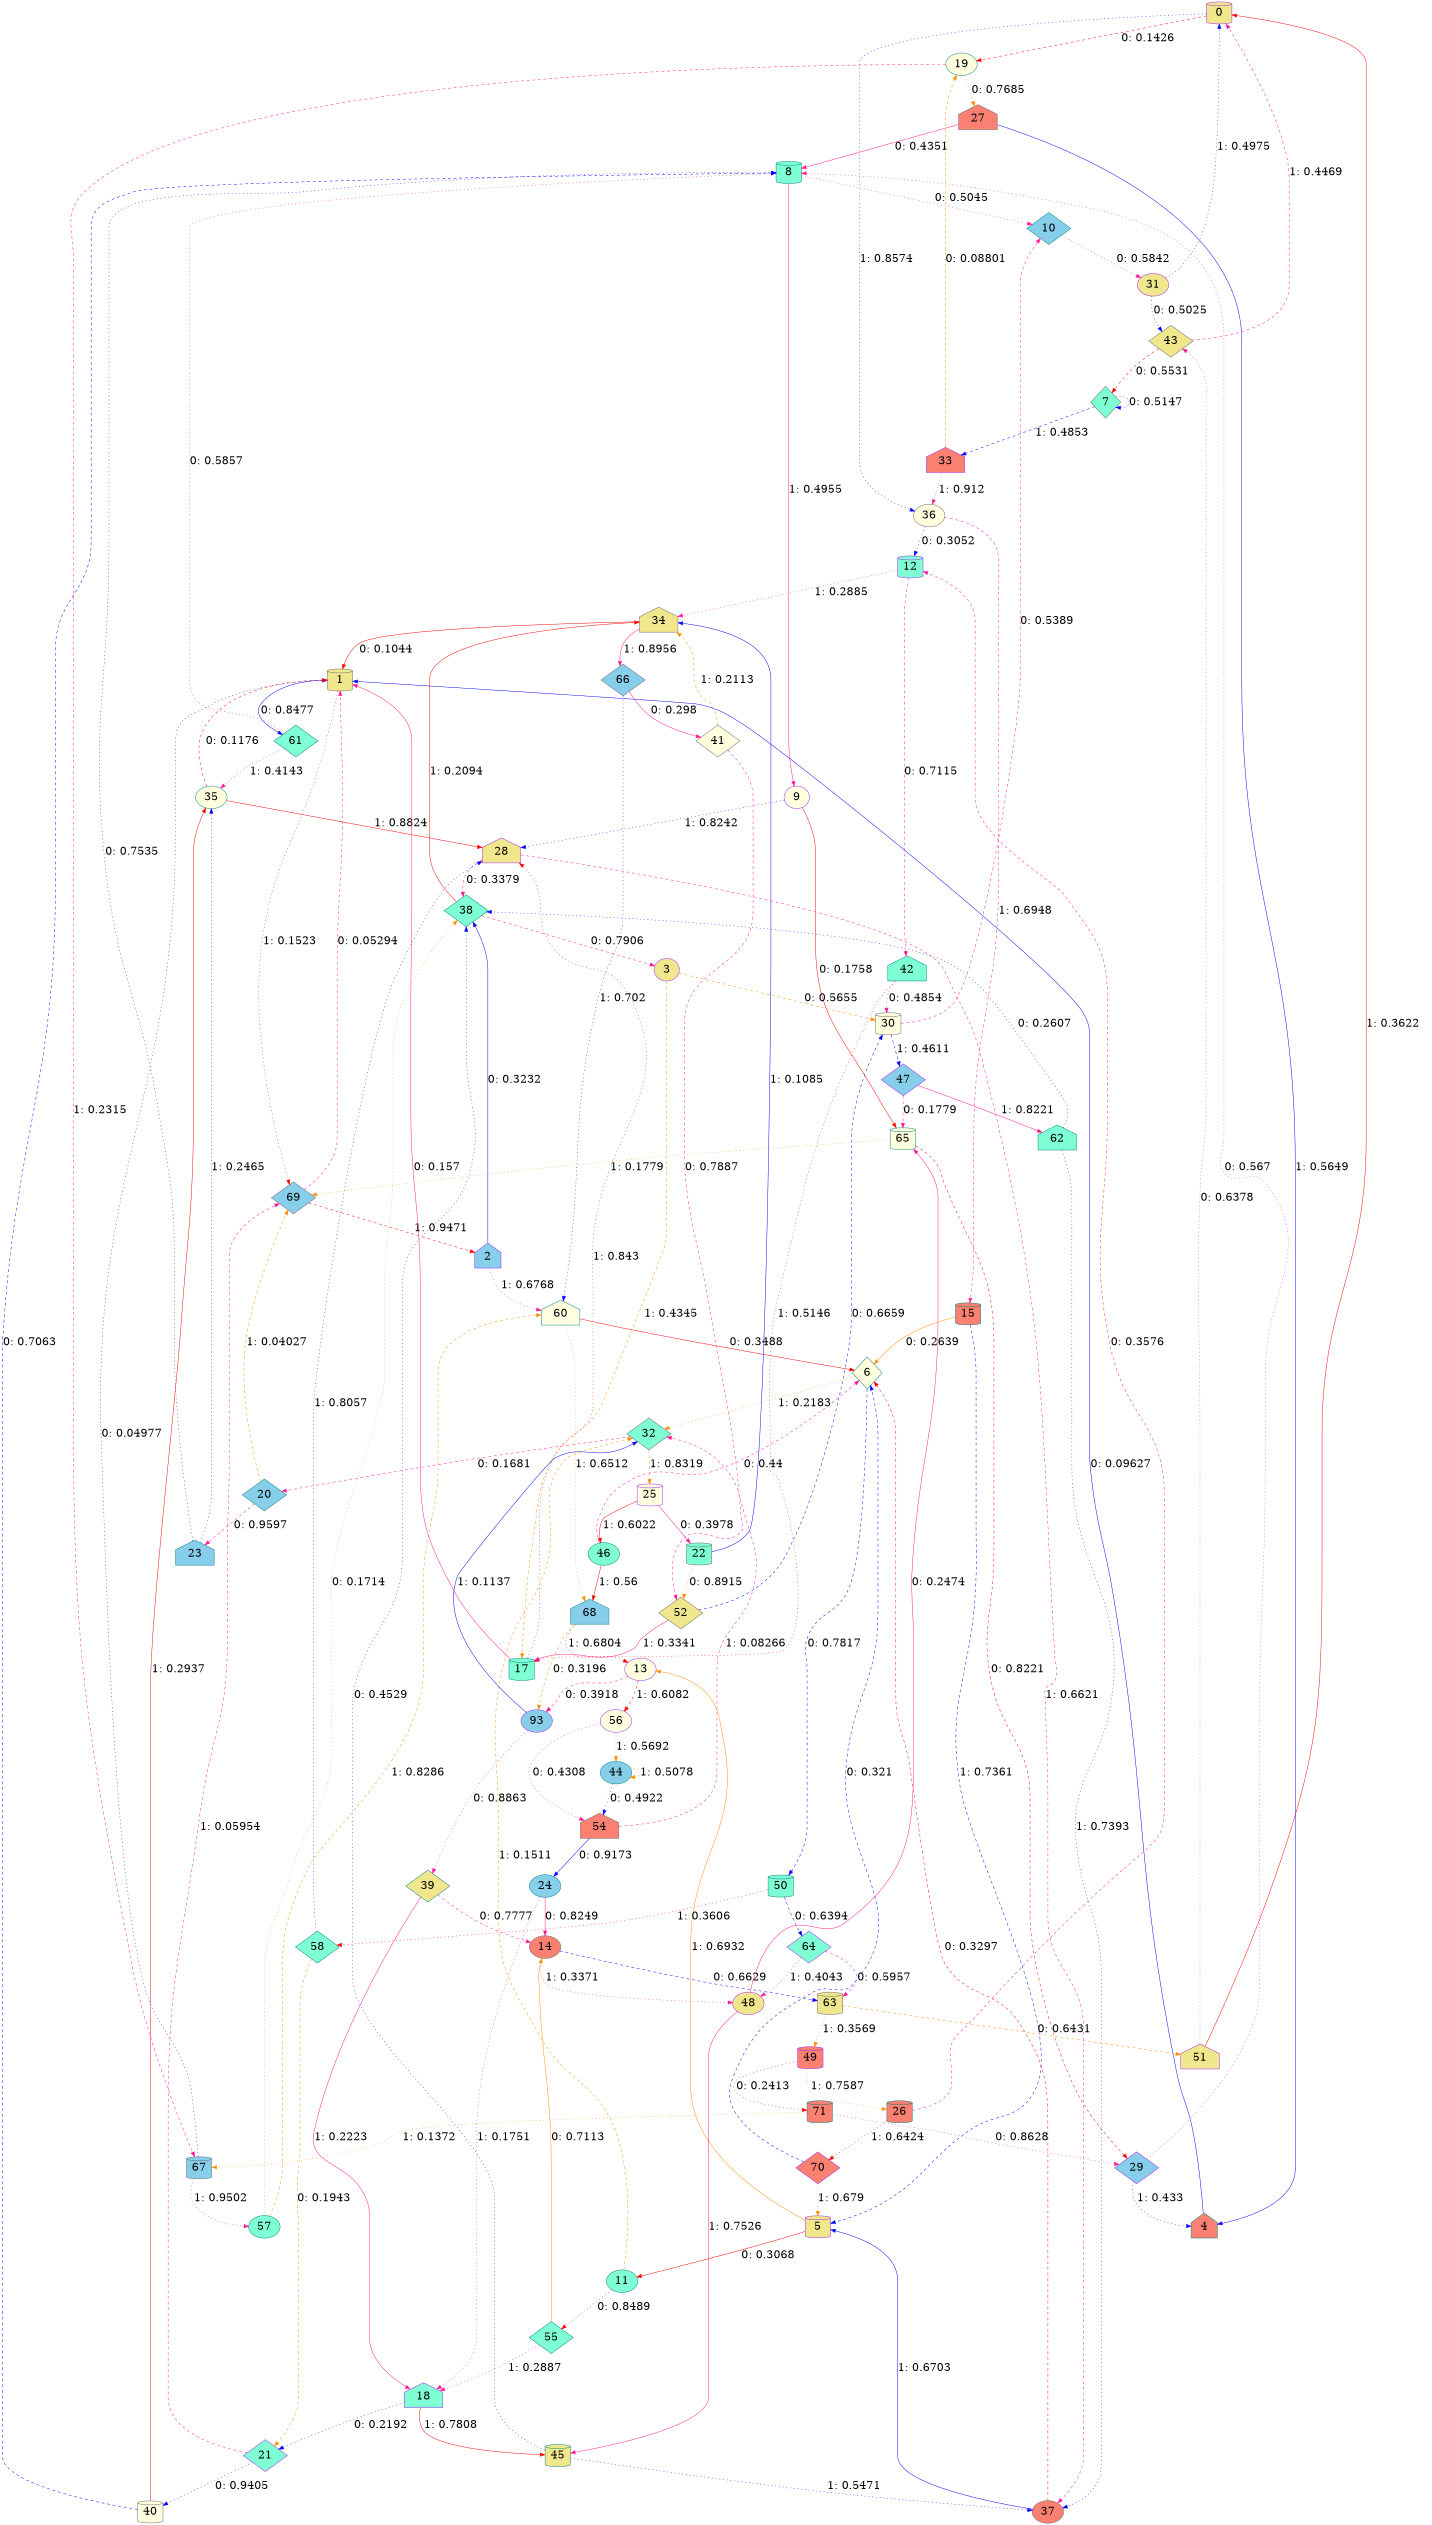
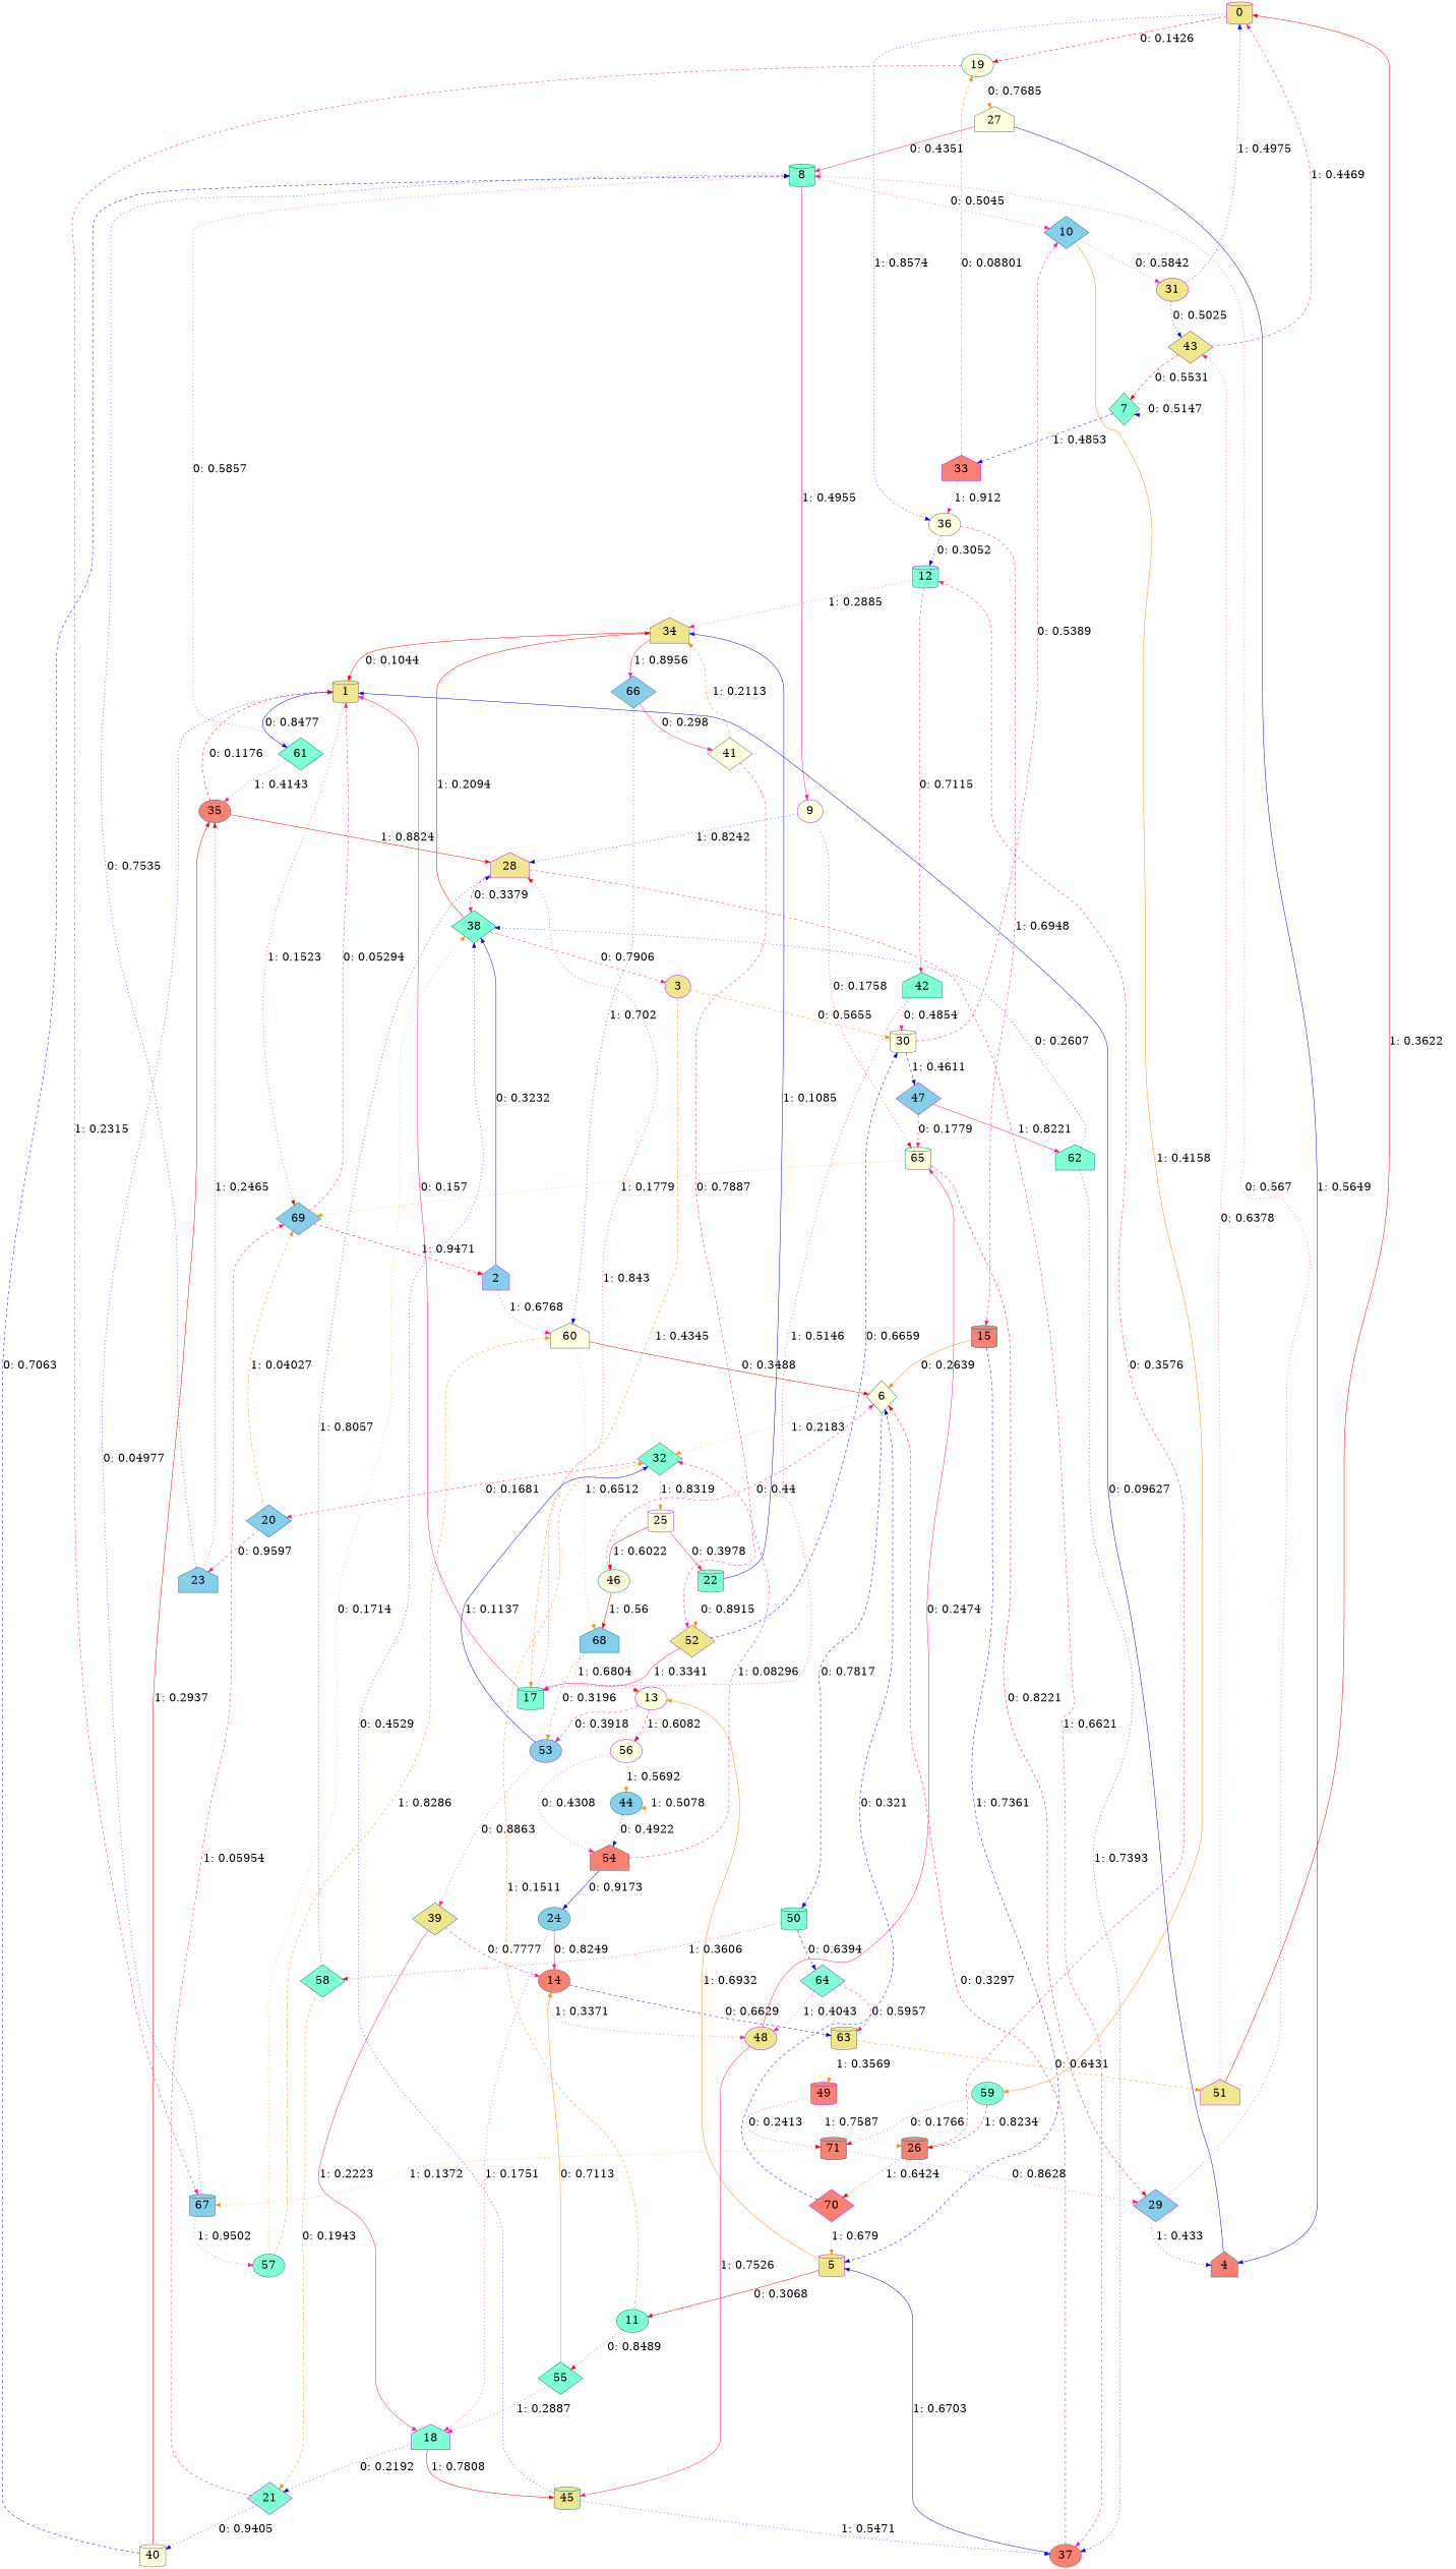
  digraph {
    node [color=teal fillcolor=aquamarine fontsize=24 shape=diamond style=filled]
    edge [color=deeppink fontsize=24 style=dotted]
    0 [color=purple fillcolor=khaki shape=cylinder]
    19 [fillcolor=lightyellow shape=ellipse]
    36 [color=gray40 fillcolor=lightyellow shape=ellipse]
-   27 [color=gray40 fillcolor=salmon shape=house]
+   27 [color=gray40 fillcolor=lightyellow shape=house]
    67 [color=gray40 fillcolor=skyblue shape=cylinder]
    12 [color=purple shape=cylinder]
    15 [fillcolor=salmon shape=cylinder]
    8 [shape=cylinder]
    4 [fillcolor=salmon shape=house]
    1 [color=gray40 fillcolor=khaki shape=cylinder]
    57 [shape=ellipse]
    34 [color=gray40 fillcolor=khaki shape=house]
    42 [shape=house]
    6 [fillcolor=lightyellow]
    5 [color=purple fillcolor=khaki shape=cylinder]
    61
    69 [color=gray40 fillcolor=skyblue]
-   35 [fillcolor=lightyellow shape=ellipse]
+   35 [fillcolor=salmon shape=ellipse]
    2 [color=purple fillcolor=skyblue shape=house]
    10 [fillcolor=skyblue]
    9 [color=purple fillcolor=lightyellow shape=ellipse]
    28 [color=purple fillcolor=khaki shape=house]
    38
    60 [fillcolor=lightyellow shape=house]
    3 [color=purple fillcolor=khaki shape=ellipse]
    68 [fillcolor=skyblue shape=house]
    30 [color=gray40 fillcolor=lightyellow shape=cylinder]
    17 [shape=cylinder]
    66 [color=gray40 fillcolor=skyblue]
    32 [color=gray40]
    50 [shape=cylinder]
    13 [color=purple fillcolor=lightyellow shape=ellipse]
-   53 [color=purple fillcolor=skyblue shape=ellipse label=93]
+   53 [color=purple fillcolor=skyblue shape=ellipse]
    47 [color=purple fillcolor=skyblue]
    31 [color=purple fillcolor=khaki shape=ellipse]
+   59 [color=gray40 shape=ellipse]
    65 [fillcolor=lightyellow shape=cylinder]
    62 [shape=house]
    37 [color=gray40 fillcolor=salmon shape=ellipse]
    11 [shape=ellipse]
    55
    56 [color=purple fillcolor=lightyellow shape=ellipse]
    20 [fillcolor=skyblue]
    25 [color=purple fillcolor=lightyellow shape=cylinder]
    14 [color=gray40 fillcolor=salmon shape=ellipse]
    18 [color=purple shape=house]
    39 [fillcolor=khaki]
    44 [fillcolor=skyblue shape=ellipse]
    54 [color=gray40 fillcolor=salmon shape=house]
    64 [color=purple]
    58
    63 [color=gray40 fillcolor=khaki shape=cylinder]
    48 [color=purple fillcolor=khaki shape=ellipse]
    21 [color=purple]
    23 [fillcolor=skyblue shape=house]
    22 [color=gray40 shape=cylinder]
-   46 [shape=ellipse]
+   46 [fillcolor=lightyellow shape=ellipse]
    7 [color=gray40]
    33 [color=purple fillcolor=salmon shape=house]
    43 [color=gray40 fillcolor=khaki]
    26 [fillcolor=salmon shape=cylinder]
    71 [fillcolor=salmon shape=cylinder]
    29 [color=purple fillcolor=skyblue]
    70 [color=purple fillcolor=salmon]
    45 [fillcolor=khaki shape=cylinder]
    41 [color=gray40 fillcolor=lightyellow]
    24 [fillcolor=skyblue shape=ellipse]
    49 [color=purple fillcolor=salmon shape=cylinder]
    51 [color=purple fillcolor=khaki shape=house]
    40 [color=gray40 fillcolor=lightyellow shape=cylinder]
    52 [color=gray40 fillcolor=khaki]
    0 -> 19 [color=red label="0: 0.1426   " style=dashed]
    0 -> 36 [color=blue label="1: 0.8574   "]
    19 -> 27 [color=darkorange label="0: 0.7685   "]
    19 -> 67 [label="1: 0.2315   " style=dashed]
    36 -> 12 [color=blue label="0: 0.3052   "]
    36 -> 15 [label="1: 0.6948   " style=dashed]
    27 -> 8 [label="0: 0.4351   " style=solid]
    27 -> 4 [color=blue label="1: 0.5649   " style=solid]
    67 -> 1 [color=blue label="0: 0.04977  "]
    67 -> 57 [label="1: 0.9502   "]
    12 -> 34 [label="1: 0.2885   "]
    12 -> 42 [label="0: 0.7115   " style=dashed]
    15 -> 6 [color=darkorange label="0: 0.2639   " style=solid]
    15 -> 5 [color=blue label="1: 0.7361   " style=dashed]
    8 -> 10 [label="0: 0.5045   "]
    8 -> 9 [label="1: 0.4955   " style=solid]
    4 -> 1 [color=blue label="0: 0.09627  " style=solid]
    1 -> 61 [color=blue label="0: 0.8477   " style=solid]
    1 -> 69 [color=red label="1: 0.1523   "]
    57 -> 38 [color=darkorange label="0: 0.1714   "]
    57 -> 60 [color=darkorange label="1: 0.8286   " style=dashed]
    34 -> 1 [color=red label="0: 0.1044   " style=solid]
    34 -> 66 [label="1: 0.8956   " style=solid]
    42 -> 30 [label="0: 0.4854   "]
    42 -> 17 [color=red label="1: 0.5146   "]
    6 -> 32 [color=darkorange label="1: 0.2183   "]
    6 -> 50 [color=blue label="0: 0.7817   " style=dashed]
    5 -> 13 [color=darkorange label="1: 0.6932   " style=solid]
    5 -> 11 [color=red label="0: 0.3068   " style=solid]
    61 -> 8 [label="0: 0.5857   "]
    61 -> 35 [label="1: 0.4143   "]
    69 -> 1 [label="0: 0.05294  " style=dashed]
    69 -> 2 [color=red label="1: 0.9471   " style=dashed]
    35 -> 1 [color=red label="0: 0.1176   " style=dashed]
    35 -> 28 [color=red label="1: 0.8824   " style=solid]
    2 -> 38 [color=blue label="0: 0.3232   " style=solid]
    2 -> 60 [label="1: 0.6768   "]
    10 -> 31 [label="0: 0.5842   "]
+   10 -> 59 [color=darkorange label="1: 0.4158   " style=solid]
    9 -> 28 [color=blue label="1: 0.8242   "]
-   9 -> 65 [color=red label="0: 0.1758   " style=solid]
+   9 -> 65 [color=red label="0: 0.1758   "]
    28 -> 38 [label="0: 0.3379   " style=dashed]
    28 -> 37 [label="1: 0.6621   " style=dashed]
    38 -> 34 [color=red label="1: 0.2094   " style=solid]
    38 -> 3 [label="0: 0.7906   " style=dashed]
    60 -> 6 [color=red label="0: 0.3488   " style=solid]
    60 -> 68 [color=darkorange label="1: 0.6512   "]
    3 -> 30 [color=darkorange label="0: 0.5655   " style=dashed]
    3 -> 17 [color=darkorange label="1: 0.4345   " style=dashed]
    68 -> 13 [color=red label="1: 0.6804   "]
    68 -> 53 [color=darkorange label="0: 0.3196   " style=dashed]
    30 -> 10 [label="0: 0.5389   " style=dashed]
    30 -> 47 [color=blue label="1: 0.4611   " style=dashed]
    17 -> 1 [label="0: 0.157    " style=solid]
    17 -> 28 [color=red label="1: 0.843    "]
    66 -> 60 [color=blue label="1: 0.702    "]
    66 -> 41 [label="0: 0.298    " style=solid]
    32 -> 20 [label="0: 0.1681   " style=dashed]
    32 -> 25 [color=darkorange label="1: 0.8319   " style=dashed]
    50 -> 64 [color=blue label="0: 0.6394   " style=dashed]
    50 -> 58 [color=red label="1: 0.3606   "]
    13 -> 53 [label="0: 0.3918   " style=dashed]
    13 -> 56 [color=red label="1: 0.6082   " style=dashed]
    53 -> 32 [color=blue label="1: 0.1137   " style=solid]
    53 -> 39 [label="0: 0.8863   "]
    47 -> 65 [label="0: 0.1779   " style=dashed]
    47 -> 62 [label="1: 0.8221   " style=solid]
    31 -> 0 [color=blue label="1: 0.4975   "]
    31 -> 43 [color=blue label="0: 0.5025   "]
+   59 -> 26 [color=red label="1: 0.8234   " style=dashed]
+   59 -> 71 [color=red label="0: 0.1766   "]
    65 -> 69 [color=darkorange label="1: 0.1779   "]
    65 -> 29 [color=red label="0: 0.8221   " style=dashed]
    62 -> 38 [color=blue label="0: 0.2607   "]
    62 -> 37 [color=blue label="1: 0.7393   "]
    37 -> 6 [color=red label="0: 0.3297   " style=dashed]
    37 -> 5 [color=blue label="1: 0.6703   " style=solid]
    11 -> 32 [color=darkorange label="1: 0.1511   " style=dashed]
    11 -> 55 [color=red label="0: 0.8489   "]
    55 -> 14 [color=darkorange label="0: 0.7113   " style=solid]
    55 -> 18 [label="1: 0.2887   "]
    56 -> 44 [color=darkorange label="1: 0.5692   "]
    56 -> 54 [label="0: 0.4308   "]
    20 -> 69 [color=darkorange label="1: 0.04027  " style=dashed]
    20 -> 23 [label="0: 0.9597   " style=dashed]
    25 -> 22 [label="0: 0.3978   " style=solid]
    25 -> 46 [color=red label="1: 0.6022   " style=solid]
    14 -> 63 [color=blue label="0: 0.6629   " style=dashed]
    14 -> 48 [label="1: 0.3371   "]
    18 -> 21 [color=blue label="0: 0.2192   "]
    18 -> 45 [color=red label="1: 0.7808   " style=solid]
    39 -> 14 [label="0: 0.7777   " style=dashed]
    39 -> 18 [label="1: 0.2223   " style=solid]
    44 -> 44 [color=darkorange label="1: 0.5078   "]
    44 -> 54 [color=blue label="0: 0.4922   "]
-   54 -> 32 [label="1: 0.08266  " style=dashed]
+   54 -> 32 [label="1: 0.08296  " style=dashed]
    54 -> 24 [color=blue label="0: 0.9173   " style=solid]
    64 -> 63 [label="0: 0.5957   " style=dashed]
    64 -> 48 [label="1: 0.4043   "]
    58 -> 28 [color=blue label="1: 0.8057   "]
    58 -> 21 [color=darkorange label="0: 0.1943   " style=dashed]
    63 -> 49 [color=darkorange label="1: 0.3569   "]
    63 -> 51 [color=darkorange label="0: 0.6431   " style=dashed]
    48 -> 65 [label="0: 0.2474   " style=solid]
    48 -> 45 [label="1: 0.7526   " style=solid]
    21 -> 69 [label="1: 0.05954  " style=dashed]
    21 -> 40 [color=blue label="0: 0.9405   "]
    23 -> 8 [color=blue label="0: 0.7535   "]
-   23 -> 35 [color=blue label="1: 0.2465   "]
+   23 -> 35 [color=red label="1: 0.2465   "]
    22 -> 34 [color=blue label="1: 0.1085   " style=solid]
    22 -> 52 [color=darkorange label="0: 0.8915   "]
    46 -> 6 [label="0: 0.44     " style=dashed]
    46 -> 68 [color=red label="1: 0.56     " style=solid]
    7 -> 7 [color=blue label="0: 0.5147   "]
    7 -> 33 [color=blue label="1: 0.4853   " style=dashed]
    33 -> 19 [color=darkorange label="0: 0.08801  " style=dashed]
    33 -> 36 [label="1: 0.912    "]
    43 -> 0 [label="1: 0.4469   " style=dashed]
    43 -> 7 [color=red label="0: 0.5531   " style=dashed]
    26 -> 12 [label="0: 0.3576   " style=dashed]
    26 -> 70 [color=red label="1: 0.6424   "]
    71 -> 67 [color=darkorange label="1: 0.1372   "]
    71 -> 29 [label="0: 0.8628   "]
    29 -> 8 [label="0: 0.567    "]
    29 -> 4 [color=blue label="1: 0.433    "]
    70 -> 6 [color=blue label="0: 0.321    " style=dashed]
    70 -> 5 [color=darkorange label="1: 0.679    "]
    45 -> 38 [color=blue label="0: 0.4529   "]
    45 -> 37 [color=blue label="1: 0.5471   "]
    41 -> 34 [color=darkorange label="1: 0.2113   " style=dashed]
    41 -> 52 [label="0: 0.7887   " style=dashed]
    24 -> 14 [label="0: 0.8249   " style=solid]
    24 -> 18 [label="1: 0.1751   "]
    49 -> 26 [color=darkorange label="1: 0.7587   "]
    49 -> 71 [color=red label="0: 0.2413   "]
    51 -> 0 [color=red label="1: 0.3622   " style=solid]
    51 -> 43 [label="0: 0.6378   "]
    40 -> 8 [color=blue label="0: 0.7063   " style=dashed]
    40 -> 35 [color=red label="1: 0.2937   " style=solid]
    52 -> 30 [color=blue label="0: 0.6659   " style=dashed]
    52 -> 17 [label="1: 0.3341   " style=solid]
  }
